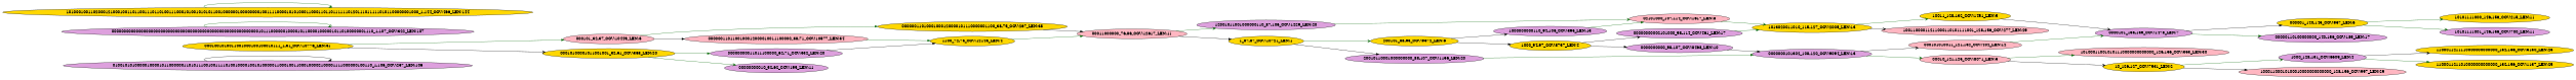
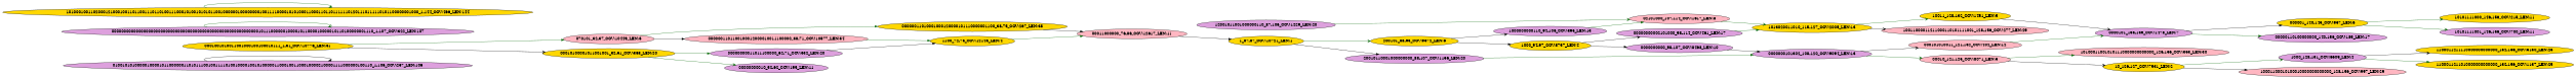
  digraph {
    rankdir=LR
    node [fillcolor=gold style=filled]
    edge [arrowhead=normal color=darkgreen]
    "0100101010000010000101100000011010111001001111010010000100101000001100010011000100002100001111000000100110_1-106_COV:257_LEN:106" [fillcolor=plum]
    "02101000_107-114_COV:1617_LEN:8" [fillcolor=lightpink]
    "1013020011010_115-127_COV:2005_LEN:13"
    "10011_128-132_COV:1451_LEN:5"
    "10011000011211000110101111001_128-156_COV:277_LEN:29" [fillcolor=lightpink]
    "0000101_133-139_COV:1478_LEN:7" [fillcolor=plum]
    "000001_140-145_COV:957_LEN:6"
    "10101111000_146-156_COV:215_LEN:11"
    "10101111001_146-156_COV:700_LEN:11" [fillcolor=plum]
    "00000110100000000_140-156_COV:185_LEN:17" [fillcolor=plum]
-   "000101_32-37_COV:10449_LEN:6" [fillcolor=lightpink]
+   "000101_32-37_COV:10449_LEN:6" [fillcolor=lightpink label="070101_32-37_COV:10449_LEN:6"]
    "00000011010001000120000101110000001100_38-75_COV:267_LEN:38"
    "0000001101100100012000010011100000_38-71_COV:10577_LEN:34" [fillcolor=lightpink]
    "00011000000_76-86_COV:12617_LEN:11" [fillcolor=lightpink]
    "1100_72-75_COV:12143_LEN:4"
    "1_87-87_COV:10721_LEN:1"
    "12001011001000000110_87-106_COV:1229_LEN:20" [fillcolor=plum]
    "200101_88-93_COV:9572_LEN:6"
    "20010110001000000000_88-107_COV:1156_LEN:20" [fillcolor=plum]
    "1000_94-97_COV:8757_LEN:4"
    "1000000000110_94-106_COV:395_LEN:13" [fillcolor=plum]
    "0000000101302_108-120_COV:9094_LEN:13" [fillcolor=plum]
    "00000000002101000_98-114_COV:461_LEN:17" [fillcolor=plum]
    "0000000000_98-107_COV:8468_LEN:10" [fillcolor=plum]
    "00010_121-125_COV:8071_LEN:5" [fillcolor=lightpink]
    "000101010011_121-132_COV:402_LEN:12" [fillcolor=lightpink]
    "101000110010101110000000000000_126-156_COV:353_LEN:30" [fillcolor=lightpink]
    "10_126-127_COV:7531_LEN:2"
    "1000_128-131_COV:6609_LEN:4" [fillcolor=plum]
    "10001100010100010000000000000_128-156_COV:997_LEN:29" [fillcolor=lightpink]
    "1100011211110000000000000_132-156_COV:5130_LEN:25"
    "1100011211010000000000000_132-156_COV:1137_LEN:25"
    "00000000011011100000_52-71_COV:332_LEN:20" [fillcolor=plum]
    "00000000000000000000000000000000000000000000000000000000000010111000000100001011000010000010110100000001110_1-107_COV:322_LEN:107" [fillcolor=plum]
    "101000100110200012100010011011001110110100111000101001010101100100000010000000010011110000101010001100011011011111101201110111110101100000001000_1-144_COV:466_LEN:144"
    "00010100001011001001_32-51_COV:368_LEN:20"
    "00000000010_52-62_COV:195_LEN:11" [fillcolor=plum]
    "0001001010011001000100100010111_1-31_COV:10776_LEN:31"
    "0100101010000010000101100000011010111001001111010010000100101000001100010011000100002100001111000000100110_1-106_COV:257_LEN:106" -> "0100101010000010000101100000011010111001001111010010000100101000001100010011000100002100001111000000100110_1-106_COV:257_LEN:106" [color=black]
    "02101000_107-114_COV:1617_LEN:8" -> "1013020011010_115-127_COV:2005_LEN:13" [arrowhead=vee]
    "1013020011010_115-127_COV:2005_LEN:13" -> "10011_128-132_COV:1451_LEN:5" [arrowhead=vee]
    "1013020011010_115-127_COV:2005_LEN:13" -> "10011000011211000110101111001_128-156_COV:277_LEN:29" [arrowhead=vee color=black]
    "10011_128-132_COV:1451_LEN:5" -> "0000101_133-139_COV:1478_LEN:7" [arrowhead=vee color=black]
    "0000101_133-139_COV:1478_LEN:7" -> "000001_140-145_COV:957_LEN:6" [color=black]
    "0000101_133-139_COV:1478_LEN:7" -> "00000110100000000_140-156_COV:185_LEN:17"
    "000001_140-145_COV:957_LEN:6" -> "10101111000_146-156_COV:215_LEN:11" [arrowhead=vee]
    "000001_140-145_COV:957_LEN:6" -> "10101111001_146-156_COV:700_LEN:11" [arrowhead=vee]
    "000101_32-37_COV:10449_LEN:6" -> "00000011010001000120000101110000001100_38-75_COV:267_LEN:38"
    "000101_32-37_COV:10449_LEN:6" -> "0000001101100100012000010011100000_38-71_COV:10577_LEN:34" [color=black]
    "00000011010001000120000101110000001100_38-75_COV:267_LEN:38" -> "00011000000_76-86_COV:12617_LEN:11" [color=black]
    "0000001101100100012000010011100000_38-71_COV:10577_LEN:34" -> "1100_72-75_COV:12143_LEN:4"
    "00011000000_76-86_COV:12617_LEN:11" -> "1_87-87_COV:10721_LEN:1" [color=black]
-   "00011000000_76-86_COV:12617_LEN:11" -> "12001011001000000110_87-106_COV:1229_LEN:20" [arrowhead=vee]
    "1100_72-75_COV:12143_LEN:4" -> "00011000000_76-86_COV:12617_LEN:11"
    "1_87-87_COV:10721_LEN:1" -> "200101_88-93_COV:9572_LEN:6" [arrowhead=vee]
    "1_87-87_COV:10721_LEN:1" -> "20010110001000000000_88-107_COV:1156_LEN:20" [color=black]
    "12001011001000000110_87-106_COV:1229_LEN:20" -> "02101000_107-114_COV:1617_LEN:8" [arrowhead=vee]
    "200101_88-93_COV:9572_LEN:6" -> "1000_94-97_COV:8757_LEN:4" [color=black]
    "200101_88-93_COV:9572_LEN:6" -> "1000000000110_94-106_COV:395_LEN:13" [arrowhead=vee color=black]
    "20010110001000000000_88-107_COV:1156_LEN:20" -> "0000000101302_108-120_COV:9094_LEN:13"
    "1000_94-97_COV:8757_LEN:4" -> "00000000002101000_98-114_COV:461_LEN:17" [arrowhead=vee color=black]
    "1000_94-97_COV:8757_LEN:4" -> "0000000000_98-107_COV:8468_LEN:10" [color=black]
    "1000000000110_94-106_COV:395_LEN:13" -> "02101000_107-114_COV:1617_LEN:8"
    "0000000101302_108-120_COV:9094_LEN:13" -> "00010_121-125_COV:8071_LEN:5" [arrowhead=vee]
    "0000000101302_108-120_COV:9094_LEN:13" -> "000101010011_121-132_COV:402_LEN:12" [arrowhead=vee color=black]
    "00000000002101000_98-114_COV:461_LEN:17" -> "1013020011010_115-127_COV:2005_LEN:13"
    "0000000000_98-107_COV:8468_LEN:10" -> "0000000101302_108-120_COV:9094_LEN:13" [color=black]
    "00010_121-125_COV:8071_LEN:5" -> "101000110010101110000000000000_126-156_COV:353_LEN:30"
    "00010_121-125_COV:8071_LEN:5" -> "10_126-127_COV:7531_LEN:2" [arrowhead=vee color=black]
    "000101010011_121-132_COV:402_LEN:12" -> "0000101_133-139_COV:1478_LEN:7" [arrowhead=vee]
    "10_126-127_COV:7531_LEN:2" -> "1000_128-131_COV:6609_LEN:4" [arrowhead=vee]
    "10_126-127_COV:7531_LEN:2" -> "10001100010100010000000000000_128-156_COV:997_LEN:29" [color=black]
    "1000_128-131_COV:6609_LEN:4" -> "1100011211110000000000000_132-156_COV:5130_LEN:25" [arrowhead=vee color=black]
    "1000_128-131_COV:6609_LEN:4" -> "1100011211010000000000000_132-156_COV:1137_LEN:25"
    "00000000011011100000_52-71_COV:332_LEN:20" -> "1100_72-75_COV:12143_LEN:4" [color=black]
    "00000000000000000000000000000000000000000000000000000000000010111000000100001011000010000010110100000001110_1-107_COV:322_LEN:107" -> "00000000000000000000000000000000000000000000000000000000000010111000000100001011000010000010110100000001110_1-107_COV:322_LEN:107" [arrowhead=vee]
    "101000100110200012100010011011001110110100111000101001010101100100000010000000010011110000101010001100011011011111101201110111110101100000001000_1-144_COV:466_LEN:144" -> "101000100110200012100010011011001110110100111000101001010101100100000010000000010011110000101010001100011011011111101201110111110101100000001000_1-144_COV:466_LEN:144"
    "00010100001011001001_32-51_COV:368_LEN:20" -> "00000000011011100000_52-71_COV:332_LEN:20"
    "00010100001011001001_32-51_COV:368_LEN:20" -> "00000000010_52-62_COV:195_LEN:11" [arrowhead=vee]
    "0001001010011001000100100010111_1-31_COV:10776_LEN:31" -> "000101_32-37_COV:10449_LEN:6"
    "0001001010011001000100100010111_1-31_COV:10776_LEN:31" -> "00010100001011001001_32-51_COV:368_LEN:20" [arrowhead=vee color=black]
  }
